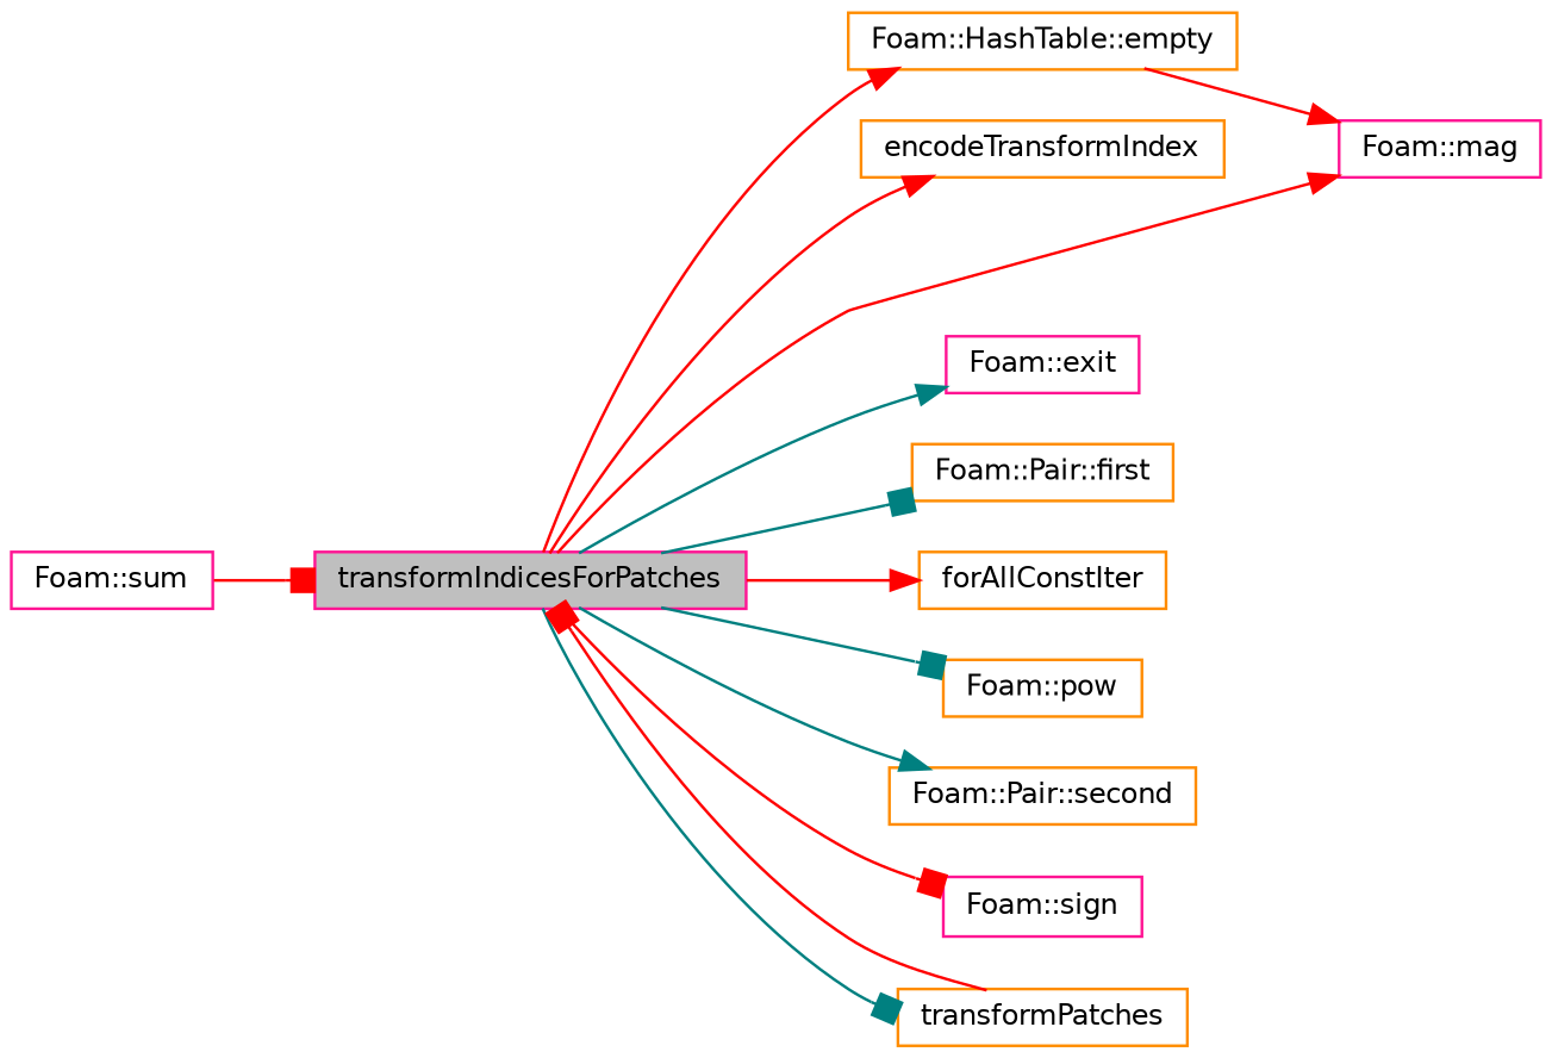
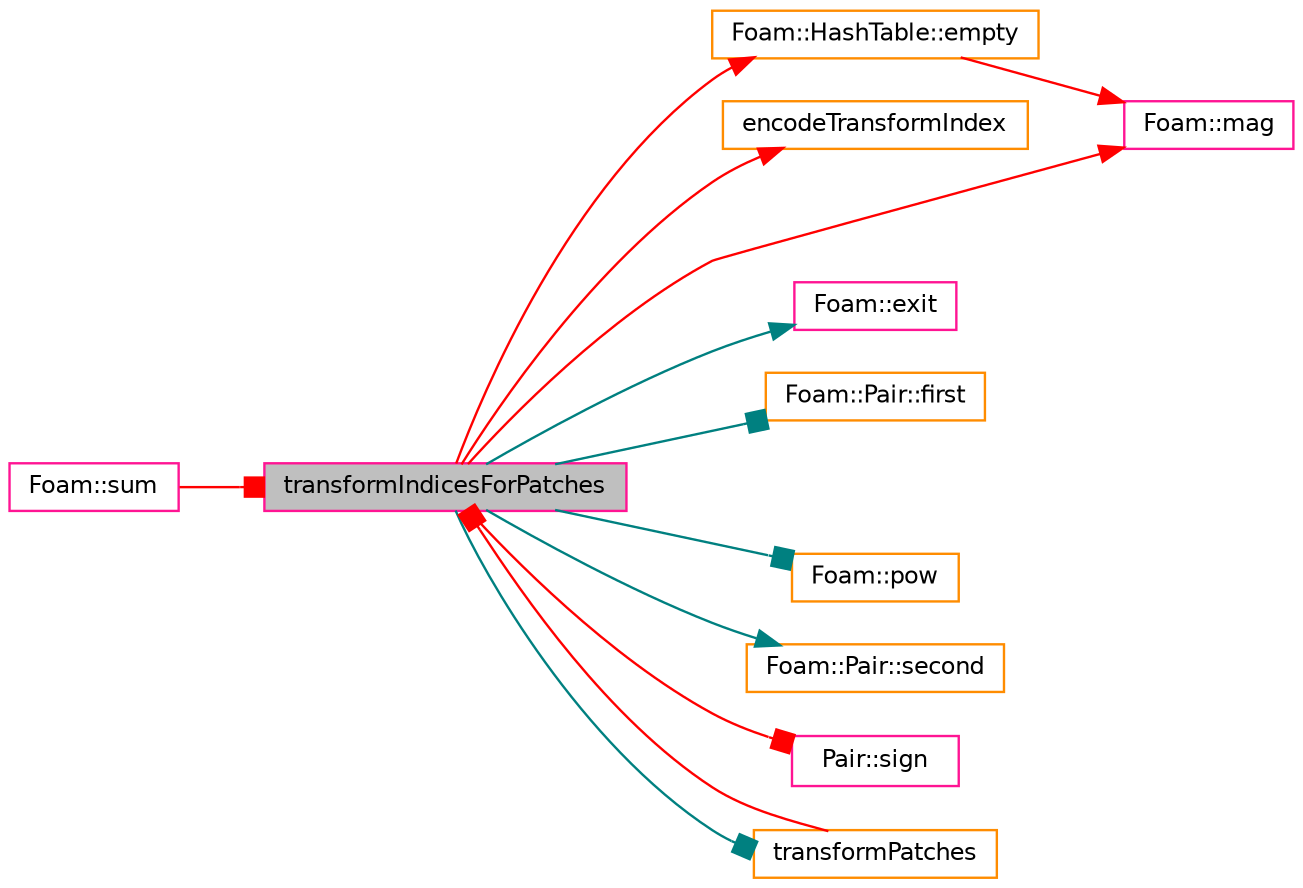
  digraph {
    rankdir=LR
    node [color=darkorange fontname=Helvetica fontsize=10 shape=record]
    edge [arrowhead=normal color=red fontname=Helvetica fontsize=10 labelfontname=Helvetica labelfontsize=10 style=solid]
    n1 [color=deeppink fillcolor=grey75 fontcolor=black height=0.2 label=transformIndicesForPatches style=filled width=0.4]
    n2 [height=0.2 label="Foam::HashTable::empty" width=0.4]
    n3 [height=0.2 label=encodeTransformIndex width=0.4]
    n4 [color=deeppink height=0.2 label="Foam::mag" width=0.4]
    n5 [color=deeppink height=0.2 label="Foam::exit" width=0.4]
    n6 [height=0.2 label="Foam::Pair::first" width=0.4]
-   n7 [height=0.2 label=forAllConstIter width=0.4]
    n8 [height=0.2 label="Foam::pow" width=0.4]
    n9 [height=0.2 label="Foam::Pair::second" width=0.4]
-   n10 [color=deeppink height=0.2 label="Foam::sign" width=0.4]
+   n10 [color=deeppink height=0.2 label="Pair::sign" width=0.4]
    n11 [height=0.2 label=transformPatches width=0.4]
    n12 [color=deeppink height=0.2 label="Foam::sum" width=0.4]
    n1 -> n2
    n1 -> n3
    n1 -> n4
    n1 -> n5 [color=teal]
    n1 -> n6 [arrowhead=box color=teal]
-   n1 -> n7
    n1 -> n8 [arrowhead=box color=teal]
    n1 -> n9 [color=teal]
    n1 -> n10 [arrowhead=box]
    n1 -> n11 [arrowhead=box color=teal]
    n2 -> n4
    n11 -> n1 [arrowhead=box]
    n12 -> n1 [arrowhead=box]
  }
